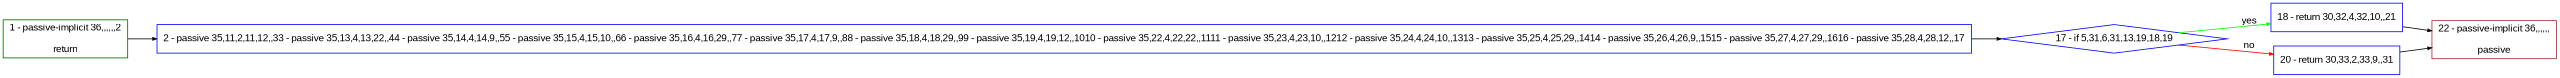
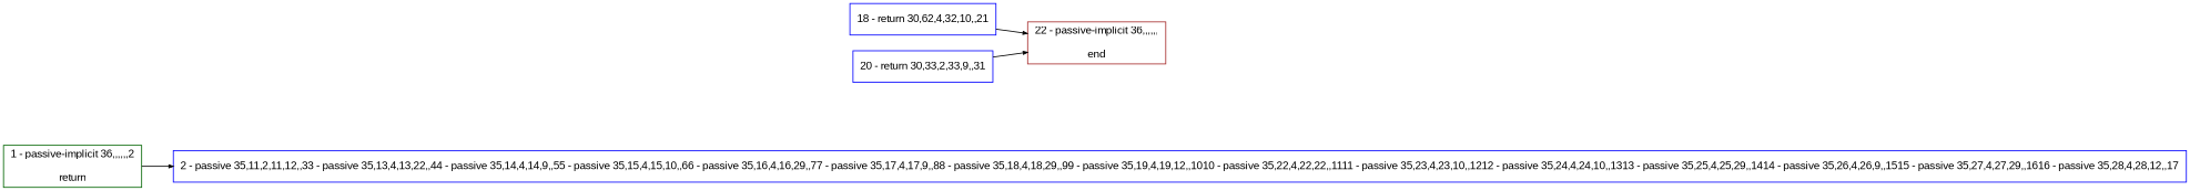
  digraph {
    bgcolor=white
    compound=true
    fillcolor="#FFFFCC"
    fontname=Arial
    fontsize=12
    pack=true
    packmode=clust
    rankdir=LR
    style="rounded,filled"
    node [color="#0000ff" compound=true fillcolor="#ffffff" fixedsize=false fontname=Arial fontsize=12 node_initialized=no shape=box style=filled]
    edge [arrowhead=normal arrowsize=0.5 arrowtail=none color="#000000" compound=true dir=forward fontcolor=black fontname=Arial fontsize=12]
    n1 [label="2 - passive 35,11,2,11,12,,33 - passive 35,13,4,13,22,,44 - passive 35,14,4,14,9,,55 - passive 35,15,4,15,10,,66 - passive 35,16,4,16,29,,77 - passive 35,17,4,17,9,,88 - passive 35,18,4,18,29,,99 - passive 35,19,4,19,12,,1010 - passive 35,22,4,22,22,,1111 - passive 35,23,4,23,10,,1212 - passive 35,24,4,24,10,,1313 - passive 35,25,4,25,29,,1414 - passive 35,26,4,26,9,,1515 - passive 35,27,4,27,29,,1616 - passive 35,28,4,28,12,,17"]
-   n2 [label="17 - if 5,31,6,31,13,19,18,19" shape=diamond]
-   n3 [label="18 - return 30,32,4,32,10,,21"]
+   n3 [label="18 - return 30,62,4,32,10,,21"]
    n4 [label="20 - return 30,33,2,33,9,,31"]
    n5 [color="#006400" label="1 - passive-implicit 36,,,,,,2\n\nreturn"]
-   n6 [color="#a52a2a" label="22 - passive-implicit 36,,,,,,\n\npassive"]
-   n1 -> n2
-   n2 -> n3 [color="#00ff00" label=yes]
-   n2 -> n4 [color="#ff0000" label=no]
+   n6 [color="#a52a2a" label="22 - passive-implicit 36,,,,,,\n\nend"]
    n3 -> n6
    n4 -> n6
    n5 -> n1
  }
